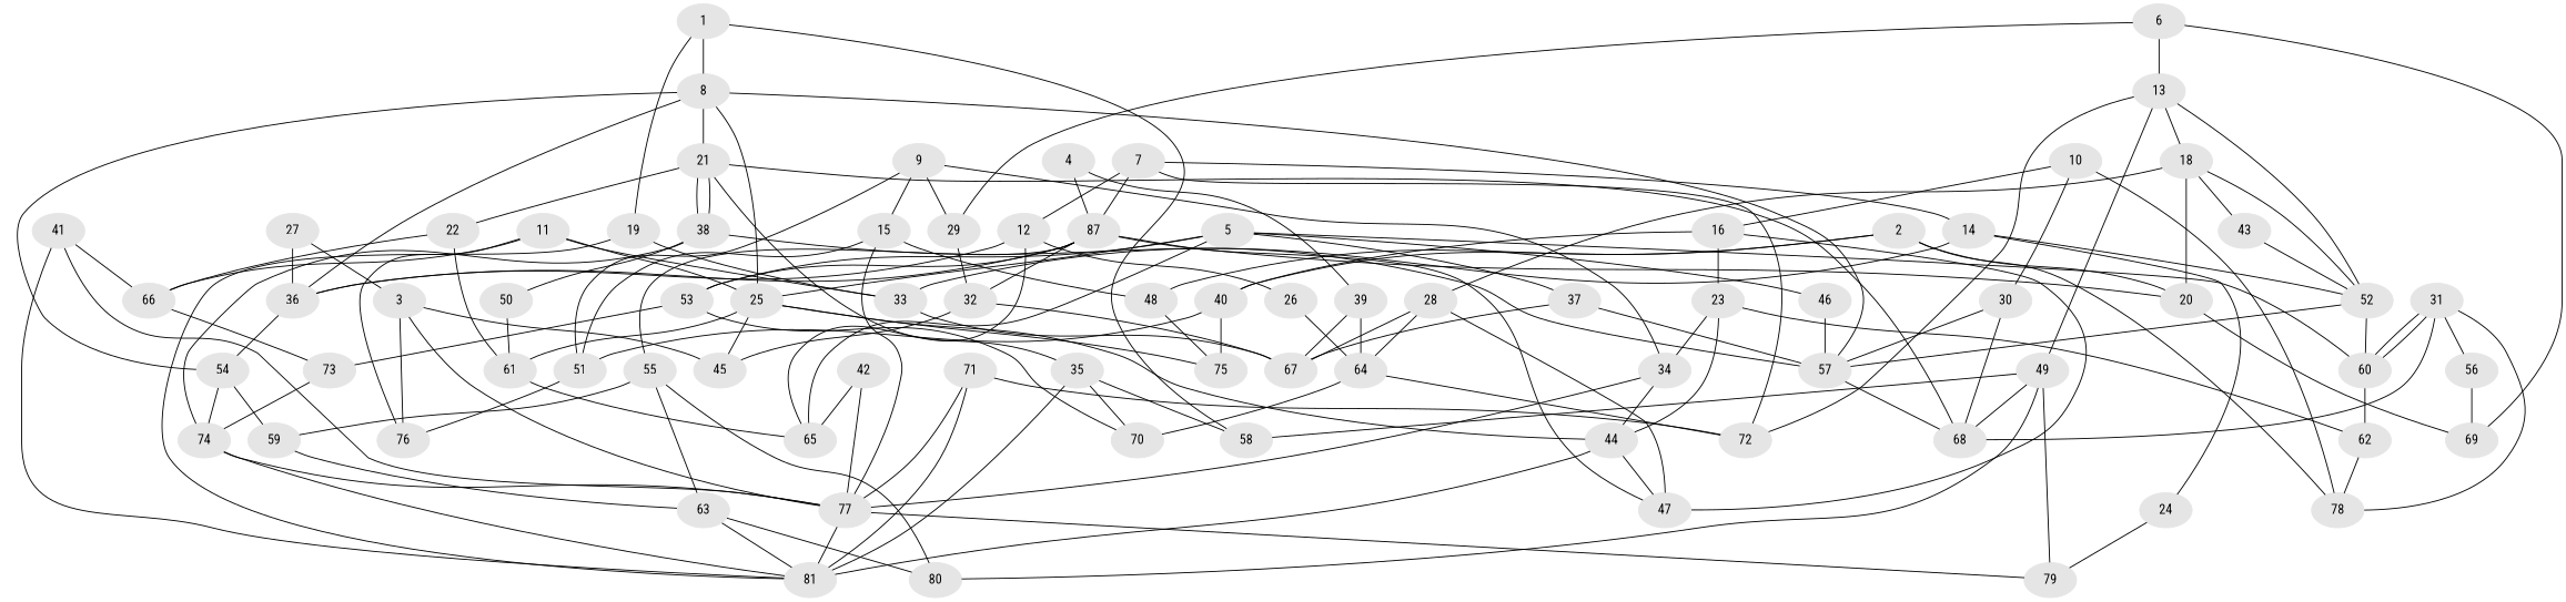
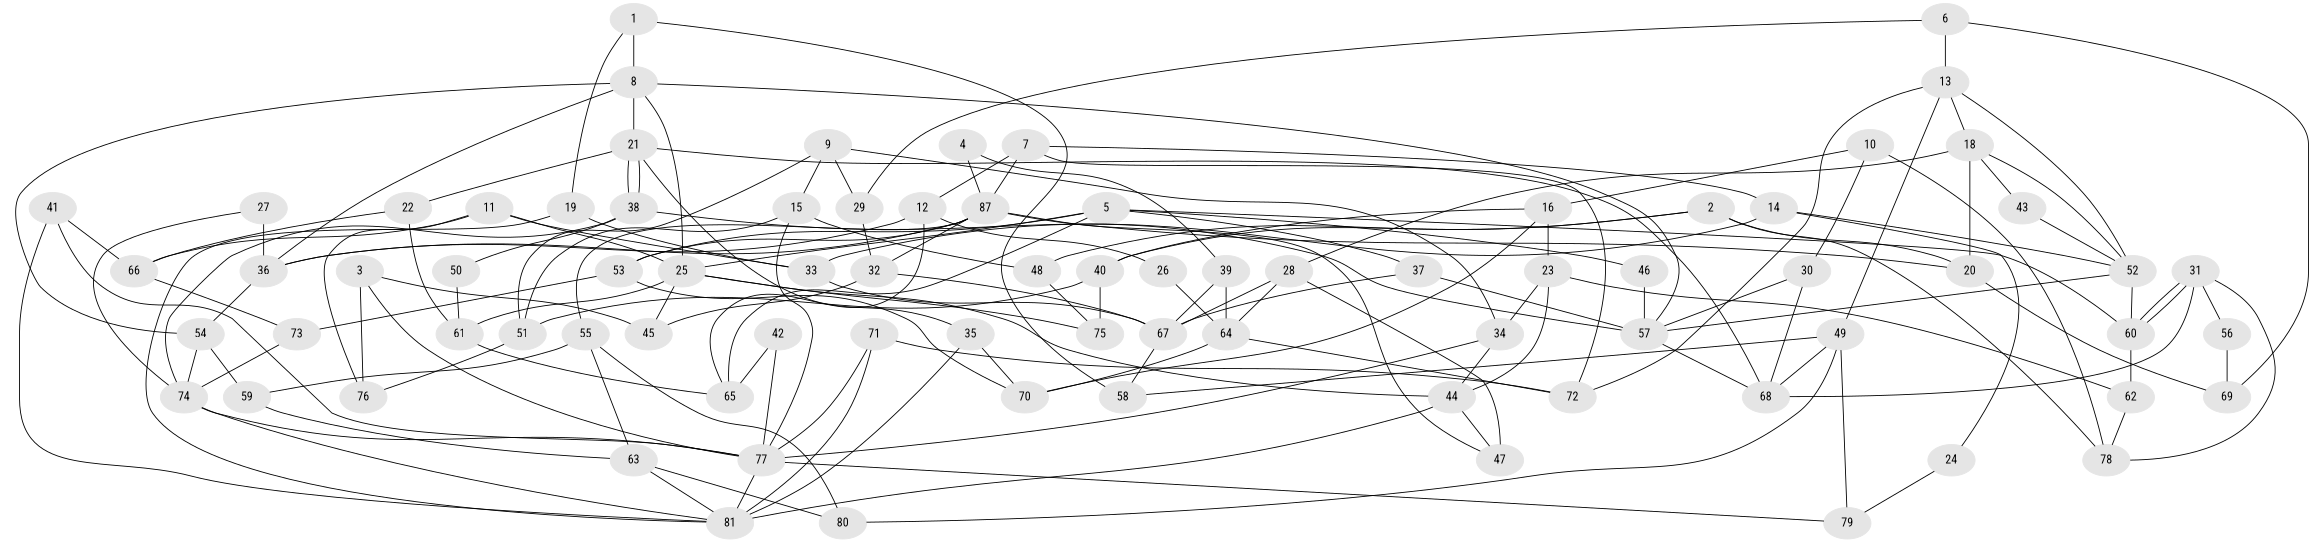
  graph {
    fontname="Roboto Condensed"
    node [color=gray90 fontname="Roboto Condensed" style=filled]
    edge [fontname="Roboto Condensed"]
    1
    8
    19
    58
    25
    21
    36
    54
    57
    33
    81
    2
    20
    40
    48
    78
    69
    51
    75
    3
    45
    76
    77
    79
    n25 [label=87]
    4
    39
    53
    32
    47
    55
    64
    67
    5
    37
    46
    60
    65
    61
    44
    70
    73
    62
    6
    13
    29
    72
    18
    49
    52
    7
    12
    14
    26
    24
    22
    35
    38
    68
    74
    59
    9
    15
    34
    10
    16
    30
    23
    11
    66
    28
    43
    80
    63
    50
    27
    31
    56
    41
    42
    71
    1 -- 8
    1 -- 19
    1 -- 58
    8 -- 25
    8 -- 21
    8 -- 36
    8 -- 54
    8 -- 57
    19 -- 33
    19 -- 81
    25 -- 75
    25 -- 45
    25 -- 61
    25 -- 44
    21 -- 22
    21 -- 35
    21 -- 38
    21 -- 38
    21 -- 68
    36 -- 54
    54 -- 74
    54 -- 59
    57 -- 68
    33 -- 67
    2 -- 20
    2 -- 40
    2 -- 48
    2 -- 78
    20 -- 69
    40 -- 51
    40 -- 75
    48 -- 75
    51 -- 76
    3 -- 45
    3 -- 76
    3 -- 77
    77 -- 81
    77 -- 79
    n25 -- 36
    n25 -- 20
    n25 -- 53
    n25 -- 32
    n25 -- 47
    n25 -- 55
    4 -- n25
    4 -- 39
    39 -- 64
    39 -- 67
    53 -- 70
    53 -- 73
    32 -- 45
    32 -- 67
    55 -- 59
    55 -- 80
    55 -- 63
    64 -- 70
    64 -- 72
    5 -- 25
    5 -- 53
    5 -- 37
    5 -- 46
    5 -- 60
    5 -- 65
    37 -- 57
    37 -- 67
    46 -- 57
    60 -- 62
    61 -- 65
    44 -- 81
    44 -- 47
    73 -- 74
    62 -- 78
    6 -- 69
    6 -- 13
    6 -- 29
    13 -- 72
    13 -- 18
    13 -- 49
    13 -- 52
    29 -- 32
    18 -- 20
    18 -- 52
    18 -- 28
    18 -- 43
    49 -- 58
    49 -- 79
    49 -- 68
    49 -- 80
    52 -- 57
    52 -- 60
    7 -- n25
    7 -- 72
    7 -- 12
    7 -- 14
    12 -- 36
    12 -- 65
    12 -- 26
    14 -- 33
    14 -- 52
    14 -- 24
    26 -- 64
    24 -- 79
    22 -- 61
    22 -- 66
-   35 -- 58
+   67 -- 58
    35 -- 81
    35 -- 70
    38 -- 57
    38 -- 74
    38 -- 50
    74 -- 81
    74 -- 77
    59 -- 63
    9 -- 51
    9 -- 29
    9 -- 15
    9 -- 34
    15 -- 48
    15 -- 51
    15 -- 77
    34 -- 77
    34 -- 44
    10 -- 78
    10 -- 16
    10 -- 30
    16 -- 40
-   16 -- 47
+   16 -- 70
    16 -- 23
    30 -- 57
    30 -- 68
    23 -- 44
    23 -- 62
    23 -- 34
    11 -- 25
    11 -- 33
    11 -- 76
    11 -- 66
    66 -- 73
    28 -- 47
    28 -- 64
    28 -- 67
    43 -- 52
    63 -- 81
    63 -- 80
    50 -- 61
    27 -- 36
-   27 -- 3
+   27 -- 74
    31 -- 78
    31 -- 60
    31 -- 60
    31 -- 68
    31 -- 56
    56 -- 69
    41 -- 81
    41 -- 77
    41 -- 66
    42 -- 77
    42 -- 65
    71 -- 81
    71 -- 77
    71 -- 72
  }
